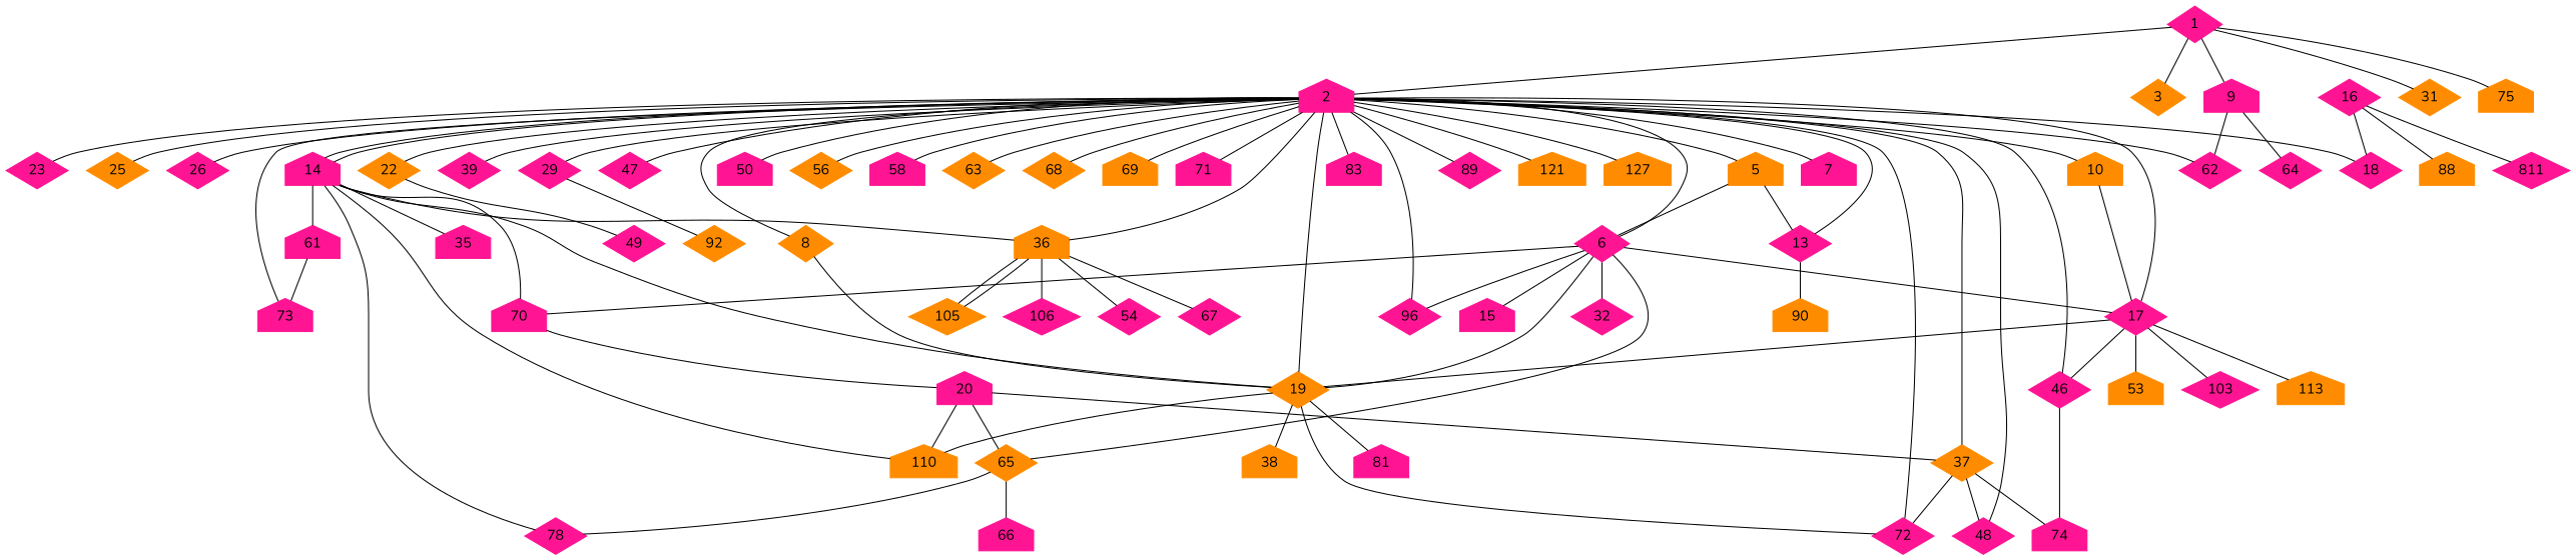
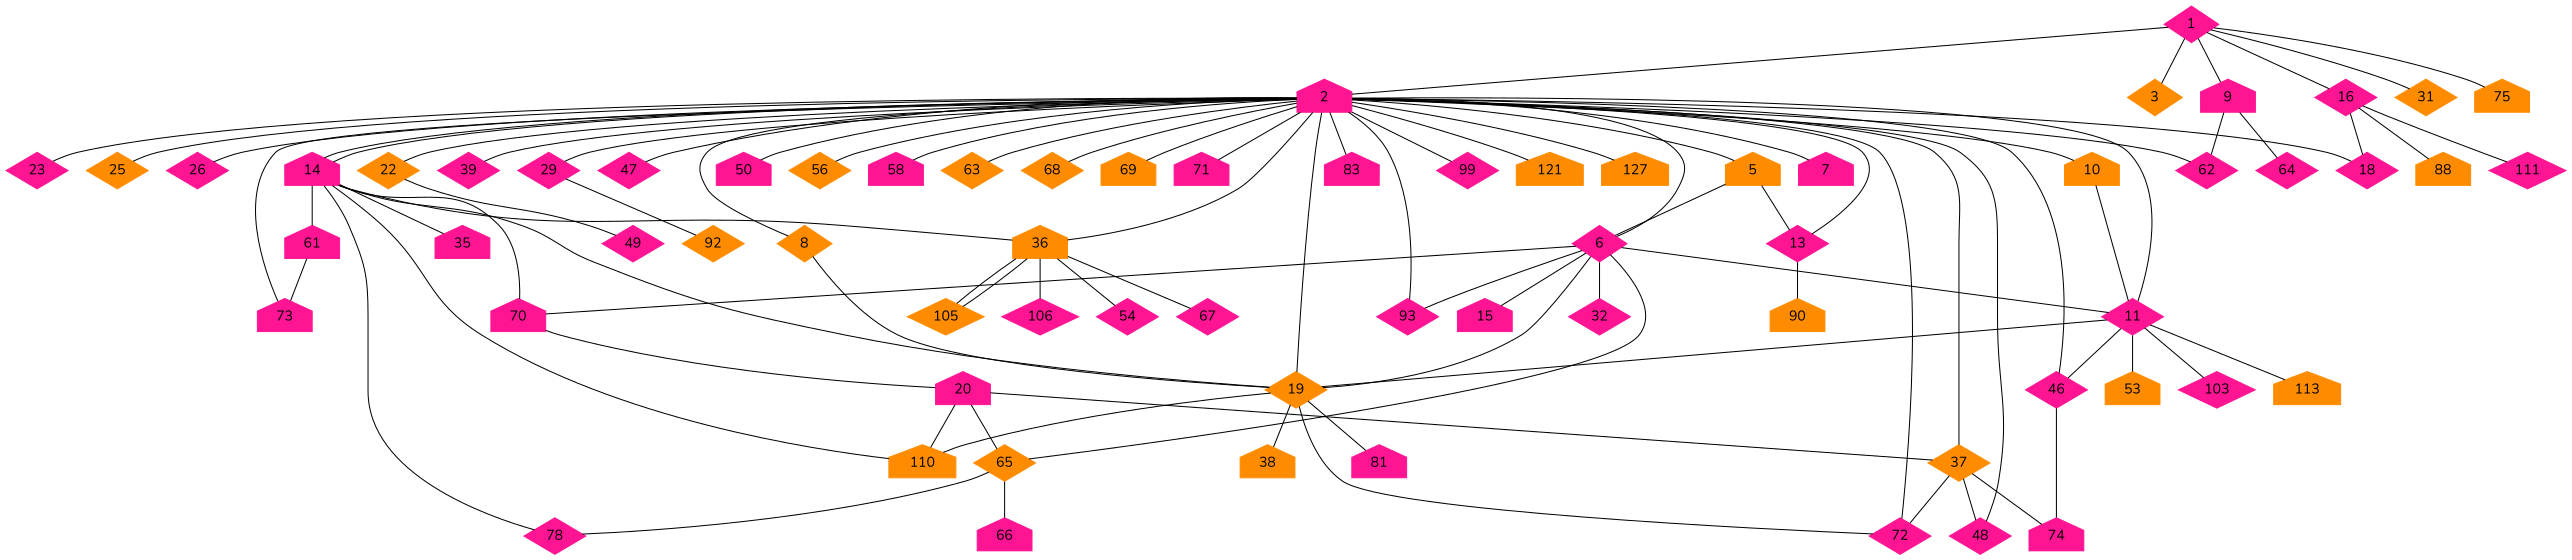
  graph {
    fontname=Nunito
    node [color=deeppink fontname=Nunito shape=diamond style=filled]
    edge [fontname=Nunito]
    2 [shape=house super="+41+89+4"]
    5 [color=darkorange shape=house]
    6 [super="+126+101+57+21+11"]
    7 [shape=house]
    8 [color=darkorange]
    10 [color=darkorange shape=house]
    13
    14 [shape=house]
-   17 [super="+44+24"]
+   17 [super="+44+24" label=11]
    18
    19 [color=darkorange super="+34+86+116+134+128+104+107+27+42"]
    22 [color=darkorange super="+138+33"]
    23
    25 [color=darkorange]
    26
    29
    36 [color=darkorange shape=house super="+76"]
    37 [color=darkorange super="+102"]
    39
    46
    47
    48
    50 [shape=house super="+130"]
    56 [color=darkorange]
    58 [shape=house]
    62
    63 [color=darkorange]
    68 [color=darkorange]
    69 [color=darkorange shape=house]
    71 [shape=house super="+100"]
    72
    73 [shape=house]
    83 [shape=house]
-   93 [super="+98" label=96]
-   99 [label=89]
+   93 [super="+98"]
+   99
    121 [color=darkorange shape=house]
    127 [color=darkorange shape=house]
    1
    3 [color=darkorange]
    9 [shape=house]
    16
    31 [color=darkorange]
    75 [color=darkorange shape=house]
    64
    88 [color=darkorange shape=house]
-   111 [label=811]
+   111
    15 [shape=house]
    32
    65 [color=darkorange]
    70 [shape=house]
    90 [color=darkorange shape=house]
    35 [shape=house]
    61 [shape=house super="+115+79"]
    78
    110 [color=darkorange shape=house super="+137+122"]
    53 [color=darkorange shape=house super="+139"]
    103
    113 [color=darkorange shape=house]
    38 [color=darkorange shape=house]
    81 [shape=house]
    49
    92 [color=darkorange]
    54
    67
    105 [color=darkorange]
    106 [super="+140"]
    74 [shape=house]
    66 [shape=house]
    20 [shape=house super="+77"]
    2 -- 5
    2 -- 6
    2 -- 7
    2 -- 8
    2 -- 10 [weight=2]
    2 -- 13
    2 -- 14
    2 -- 14
    2 -- 17 [weight=2]
    2 -- 18
    2 -- 19 [weight=3]
    2 -- 22
    2 -- 23
    2 -- 25
    2 -- 26
    2 -- 29 [weight=2]
    2 -- 36
    2 -- 37 [weight=3]
    2 -- 39
    2 -- 46
    2 -- 47
    2 -- 48
    2 -- 50
    2 -- 56
    2 -- 58
    2 -- 62
    2 -- 63 [weight=2]
    2 -- 68
    2 -- 69
    2 -- 71
    2 -- 72
    2 -- 73
    2 -- 83
    2 -- 93
    2 -- 99
    2 -- 121
    2 -- 127
    5 -- 6
    5 -- 13
    6 -- 17
    6 -- 19
    6 -- 93
    6 -- 15
    6 -- 32
    6 -- 65
    6 -- 70
    8 -- 19
    10 -- 17
    13 -- 90
    14 -- 19
    14 -- 36
    14 -- 70
    14 -- 35
    14 -- 61
    14 -- 78
    14 -- 110
    17 -- 19
    17 -- 46
    17 -- 53
    17 -- 103
    17 -- 113
    19 -- 72
    19 -- 110
    19 -- 38
    19 -- 81
    22 -- 49
    29 -- 92
    36 -- 54
    36 -- 67
    36 -- 105
    36 -- 105
    36 -- 106
    37 -- 48
    37 -- 72
    37 -- 74
    46 -- 74
    1 -- 2 [weight=3]
    1 -- 3
    1 -- 9
+   1 -- 16
    1 -- 31
    1 -- 75
    9 -- 62
    9 -- 64
    16 -- 18
    16 -- 88
    16 -- 111
    65 -- 78
    65 -- 66
    70 -- 20
    61 -- 73
    20 -- 37
    20 -- 65
    20 -- 110
  }
